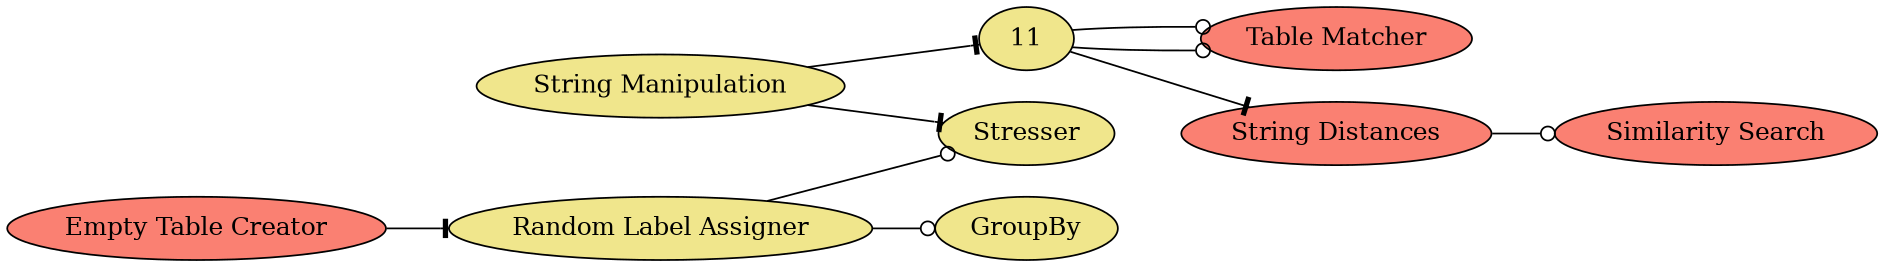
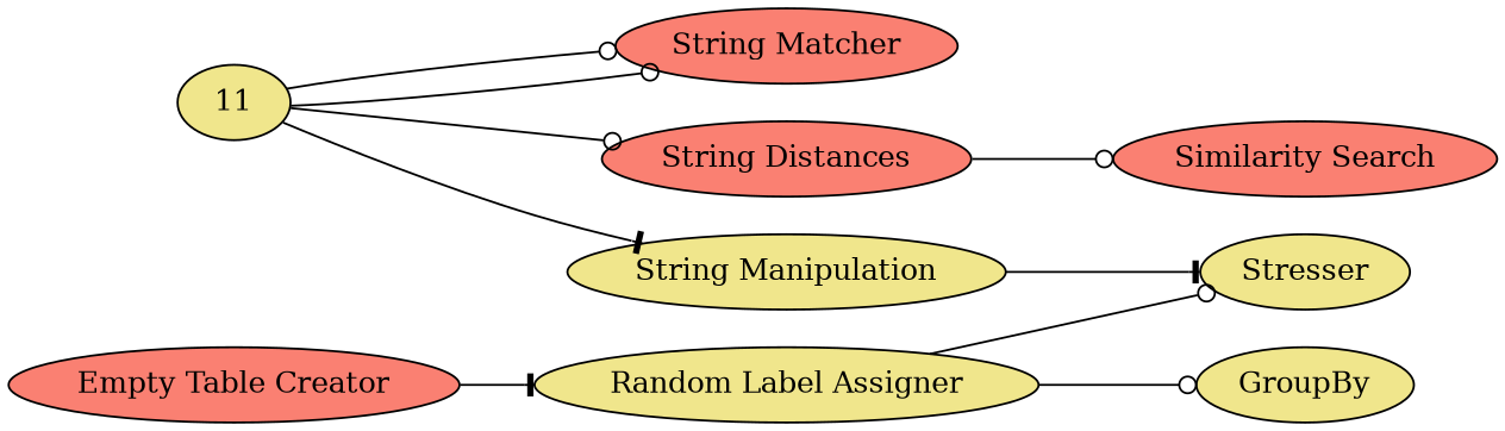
  digraph {
    rankdir=LR
    node [fillcolor=khaki style=filled]
    edge [arrowhead=odot]
-   n1 [fillcolor=salmon label="Table Matcher"]
+   n1 [fillcolor=salmon label="String Matcher"]
    n2 [fillcolor=salmon label="String Distances"]
    n3 [fillcolor=salmon label="Similarity Search"]
    n4 [label="String Manipulation"]
    n5 [label=Stresser]
    n6 [fillcolor=salmon label="Empty Table Creator"]
    n7 [label="Random Label Assigner"]
    n8 [label=GroupBy]
    11
    n2 -> n3
    n4 -> n5 [arrowhead=tee]
    n6 -> n7 [arrowhead=tee]
    n7 -> n5
    n7 -> n8
    11 -> n1
    11 -> n1
-   11 -> n2 [arrowhead=tee]
-   n4 -> 11 [arrowhead=tee]
+   11 -> n2
+   11 -> n4 [arrowhead=tee]
  }
